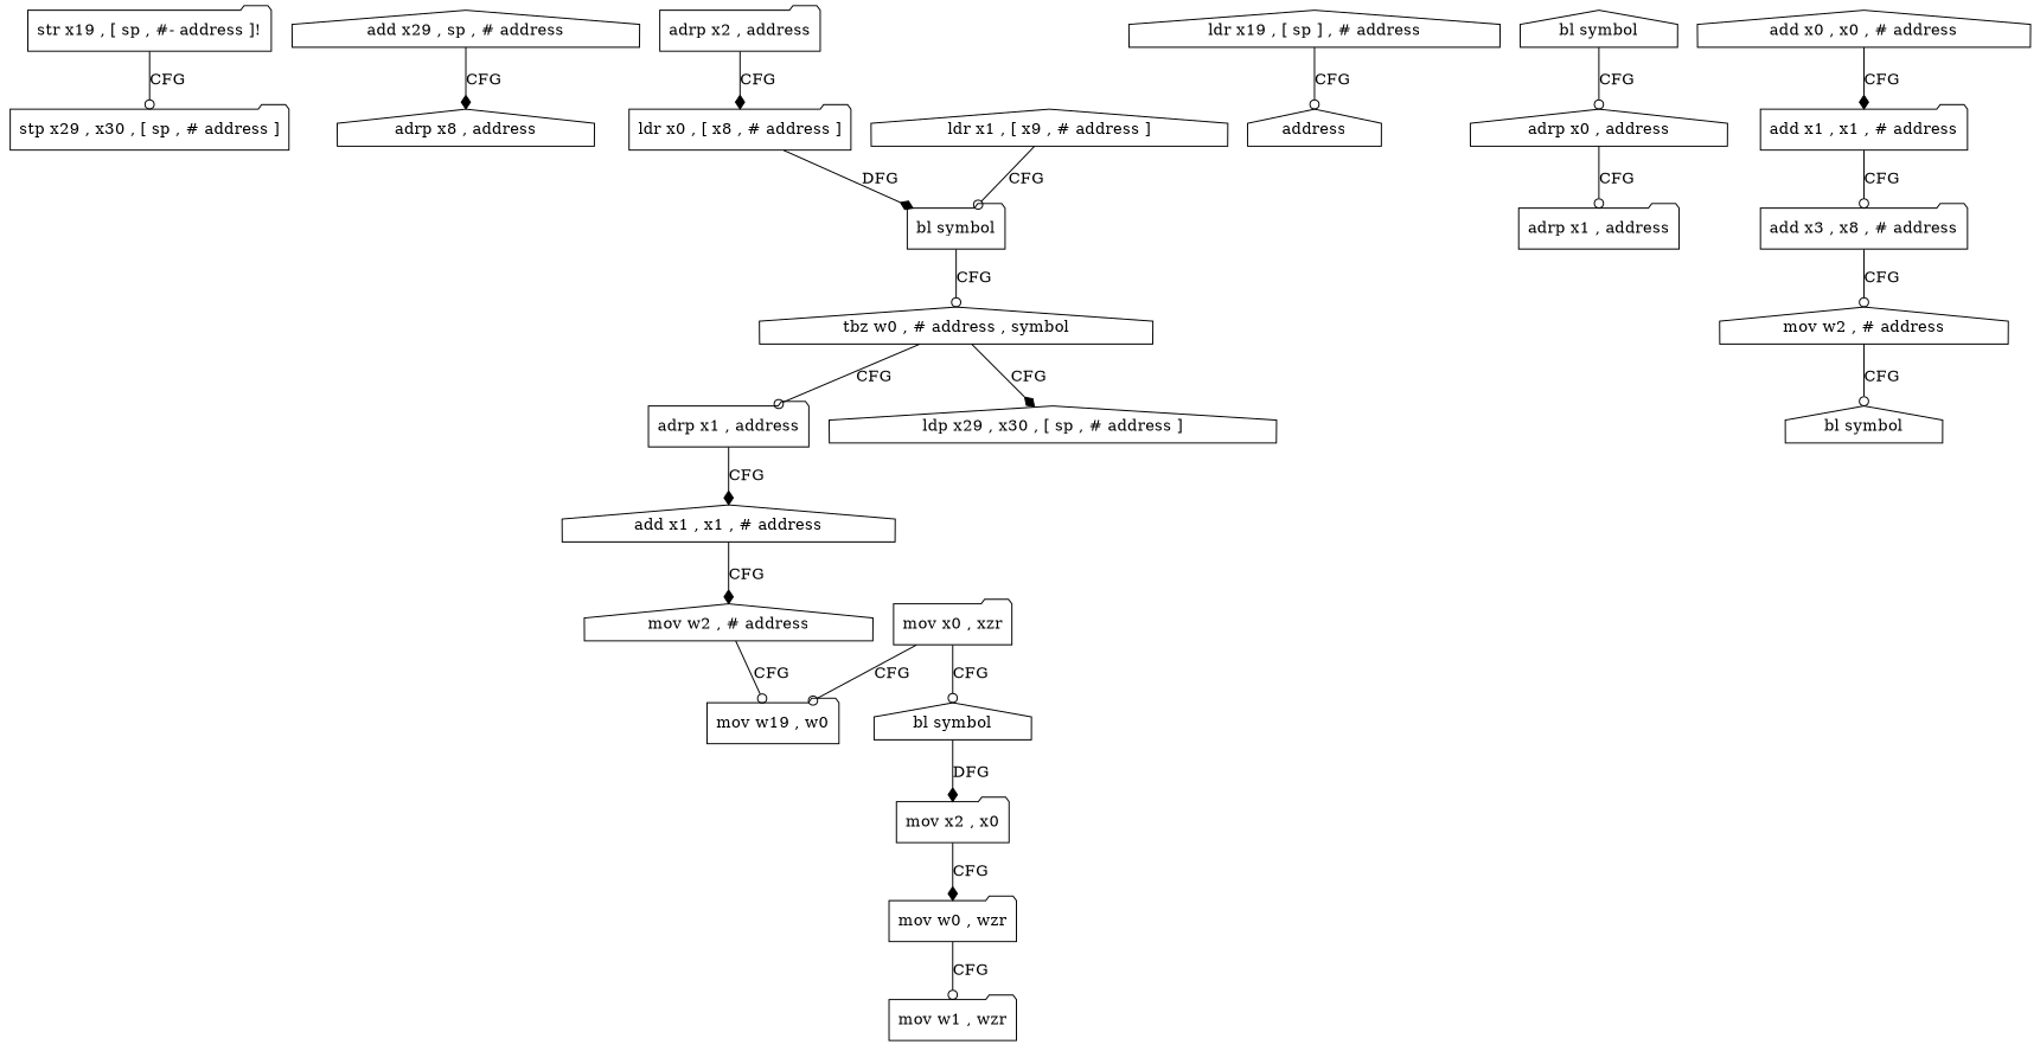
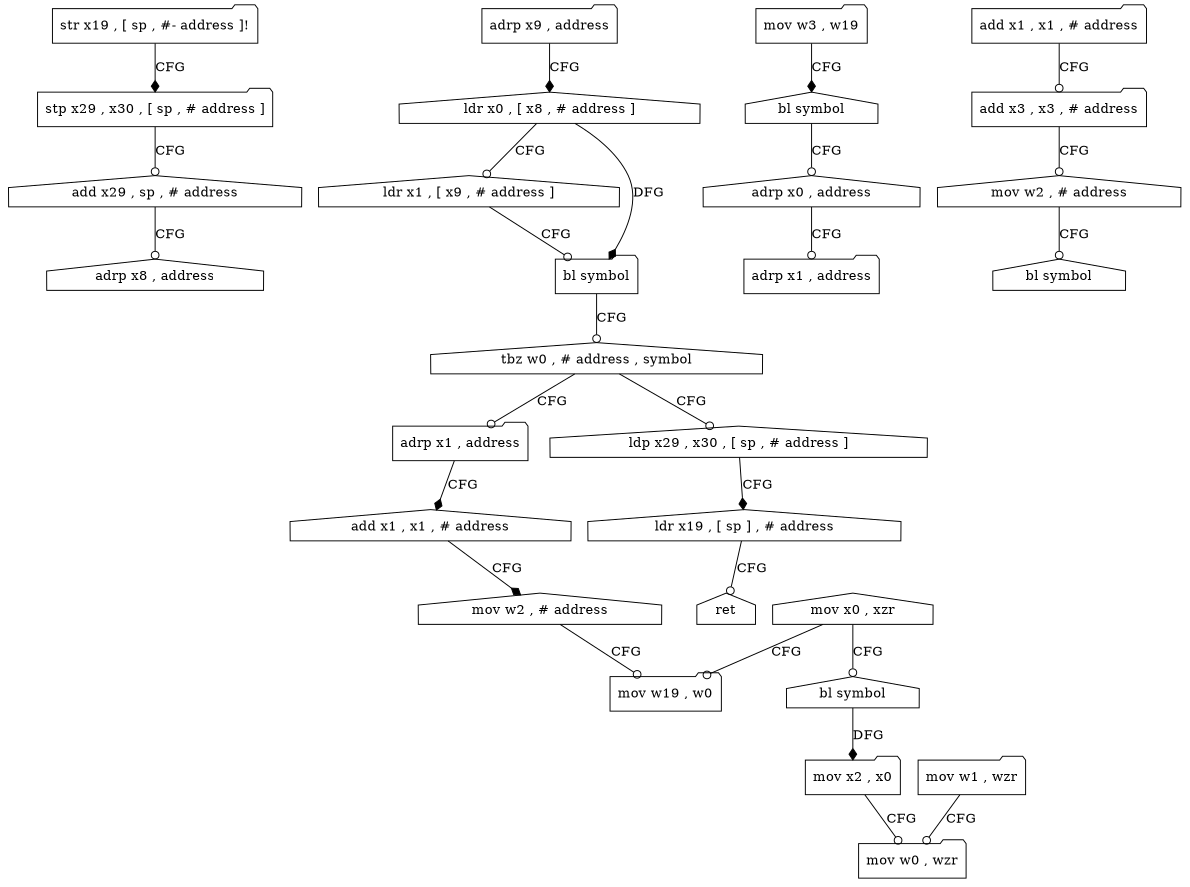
  digraph {
    node [shape=folder]
    edge [arrowhead=odot]
    n1 [label="str x19 , [ sp , #- address ]!"]
    n2 [label="stp x29 , x30 , [ sp , # address ]"]
    n3 [label="add x29 , sp , # address" shape=house]
    n4 [label="adrp x8 , address" shape=house]
-   n5 [label="adrp x2 , address"]
-   n6 [label="ldr x0 , [ x8 , # address ]"]
+   n5 [label="adrp x9 , address"]
+   n6 [label="ldr x0 , [ x8 , # address ]" shape=house]
    n7 [label="ldr x1 , [ x9 , # address ]" shape=house]
    n8 [label="bl symbol"]
    n9 [label="tbz w0 , # address , symbol" shape=house]
    n10 [label="adrp x1 , address"]
    n11 [label="ldp x29 , x30 , [ sp , # address ]" shape=house]
    n12 [label="add x1 , x1 , # address" shape=house]
    n13 [label="ldr x19 , [ sp ] , # address" shape=house]
    n14 [label="mov w2 , # address" shape=house]
-   n15 [label=address shape=house]
+   n15 [label=ret shape=house]
    n16 [label="mov w19 , w0"]
-   n17 [label="mov x0 , xzr"]
+   n17 [label="mov x0 , xzr" shape=house]
    n18 [label="bl symbol" shape=house]
    n19 [label="mov x2 , x0"]
    n20 [label="mov w0 , wzr"]
    n21 [label="mov w1 , wzr"]
+   n22 [label="mov w3 , w19"]
    n23 [label="bl symbol" shape=house]
    n24 [label="adrp x0 , address" shape=house]
    n25 [label="adrp x1 , address"]
-   n26 [label="add x0 , x0 , # address" shape=house]
    n27 [label="add x1 , x1 , # address"]
-   n28 [label="add x3 , x8 , # address"]
+   n28 [label="add x3 , x3 , # address"]
    n29 [label="mov w2 , # address" shape=house]
    n30 [label="bl symbol" shape=house]
-   n1 -> n2 [label=CFG]
-   n3 -> n4 [arrowhead=diamond label=CFG]
+   n1 -> n2 [arrowhead=diamond label=CFG]
+   n2 -> n3 [label=CFG]
+   n3 -> n4 [label=CFG]
    n5 -> n6 [arrowhead=diamond label=CFG]
+   n6 -> n7 [label=CFG]
    n6 -> n8 [arrowhead=diamond label=DFG]
    n7 -> n8 [label=CFG]
    n8 -> n9 [label=CFG]
    n9 -> n10 [label=CFG]
-   n9 -> n11 [arrowhead=diamond label=CFG]
+   n9 -> n11 [label=CFG]
    n10 -> n12 [arrowhead=diamond label=CFG]
+   n11 -> n13 [arrowhead=diamond label=CFG]
    n12 -> n14 [arrowhead=diamond label=CFG]
    n13 -> n15 [label=CFG]
    n14 -> n16 [label=CFG]
    n17 -> n16 [label=CFG]
    n17 -> n18 [label=CFG]
    n18 -> n19 [arrowhead=diamond label=DFG]
-   n19 -> n20 [arrowhead=diamond label=CFG]
-   n20 -> n21 [label=CFG]
+   n19 -> n20 [label=CFG]
+   n21 -> n20 [label=CFG]
+   n22 -> n23 [arrowhead=diamond label=CFG]
    n23 -> n24 [label=CFG]
    n24 -> n25 [label=CFG]
-   n26 -> n27 [arrowhead=diamond label=CFG]
    n27 -> n28 [label=CFG]
    n28 -> n29 [label=CFG]
    n29 -> n30 [label=CFG]
  }
